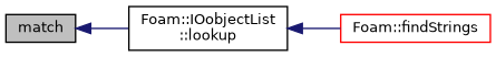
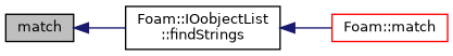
  digraph {
    rankdir=LR
    node [color=black fontname=Helvetica fontsize=10 shape=record]
    edge [color=midnightblue dir=back fontname=Helvetica fontsize=10 labelfontname=Helvetica labelfontsize=10 style=solid]
    n1 [fillcolor=grey75 fontcolor=black height=0.2 label=match style=filled width=0.4]
-   n2 [height=0.2 label="Foam::IOobjectList\l::lookup" width=0.4]
-   n3 [color=red height=0.2 label="Foam::findStrings" width=0.4]
+   n2 [height=0.2 label="Foam::IOobjectList\l::findStrings" width=0.4]
+   n3 [color=red height=0.2 label="Foam::match" width=0.4]
    n1 -> n2
    n2 -> n3
  }
